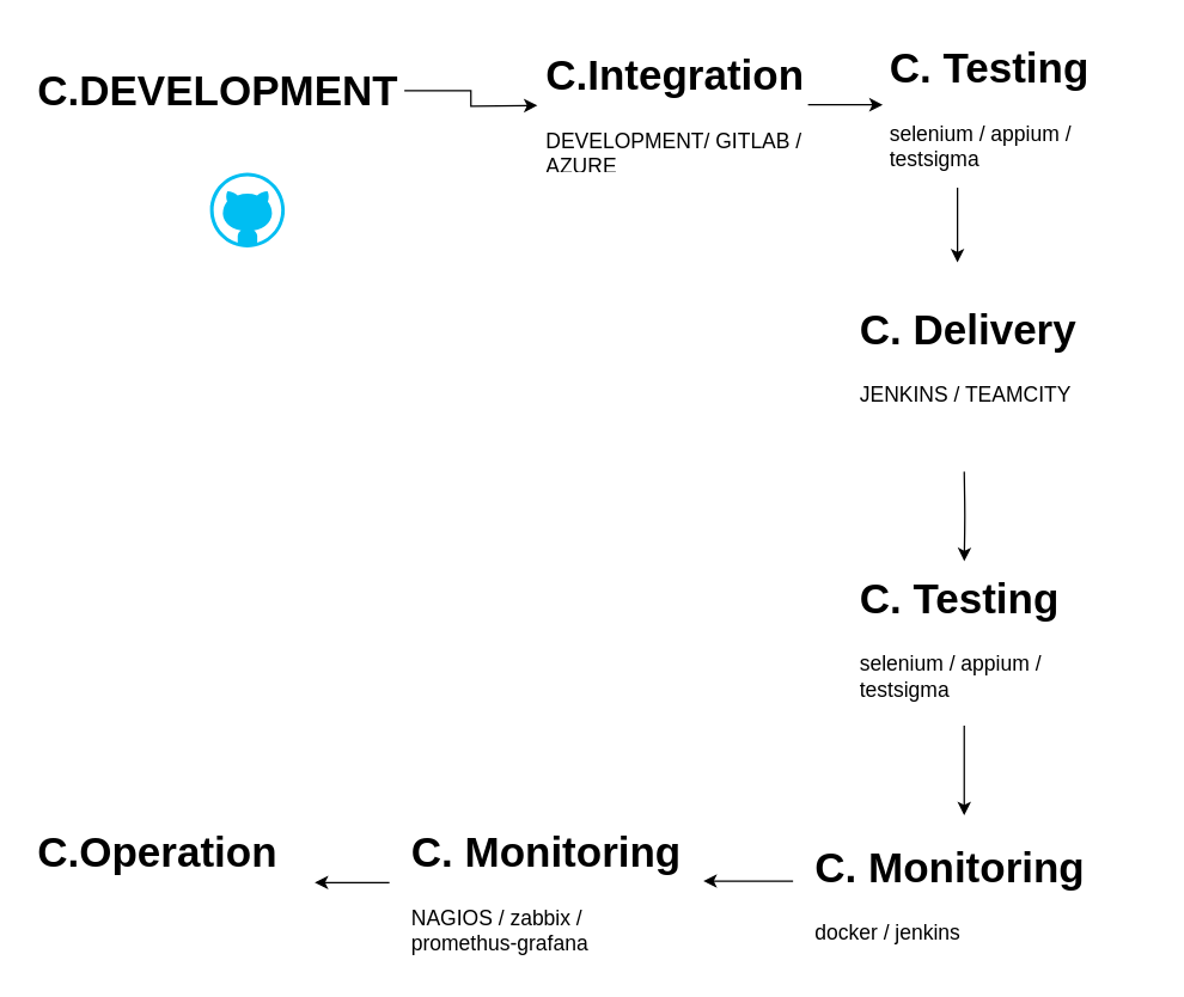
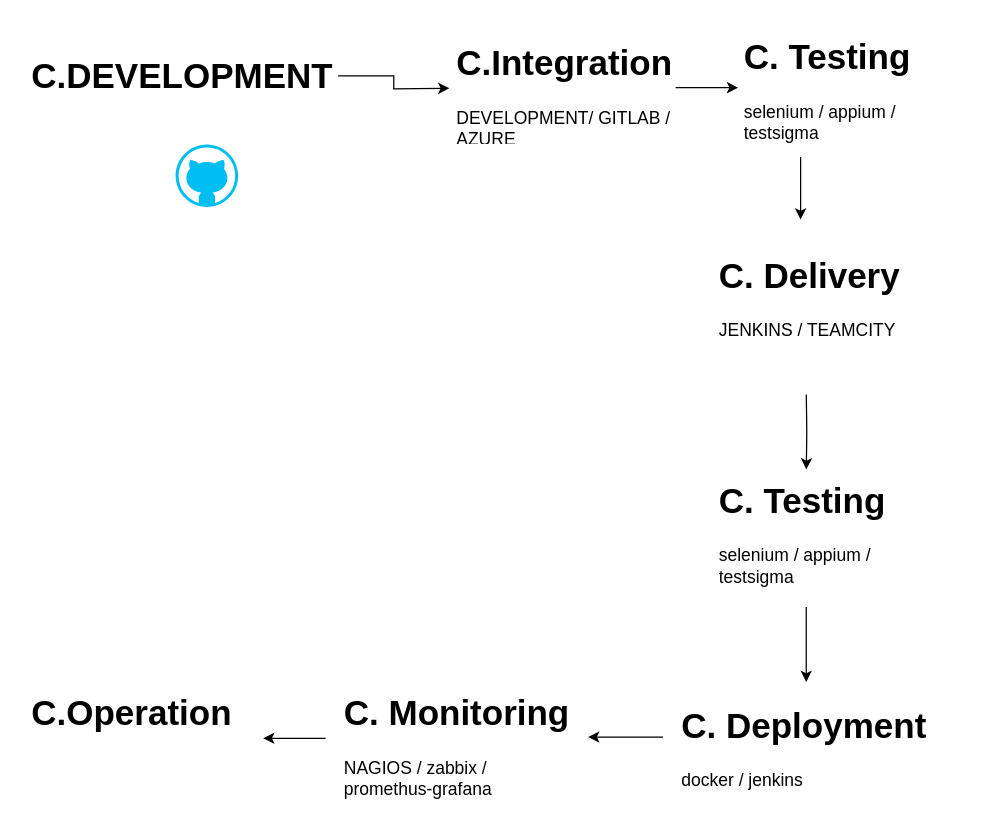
  <mxCell id="0" />
  <mxCell id="1" parent="0" />
  <mxCell id="2" style="edgeStyle=orthogonalEdgeStyle;rounded=0;orthogonalLoop=1;jettySize=auto;html=1;fontSize=14;" edge="1" parent="1" source="3"><mxGeometry relative="1" as="geometry"><mxPoint x="359" y="70" as="targetPoint" /></mxGeometry></mxCell>
  <mxCell id="3" value="&lt;h1&gt;C.DEVELOPMENT&lt;/h1&gt;&lt;p&gt;&lt;br&gt;&lt;/p&gt;" style="text;html=1;strokeColor=none;fillColor=none;spacing=5;spacingTop=-20;whiteSpace=wrap;overflow=hidden;rounded=0;fontSize=14;" vertex="1" parent="1"><mxGeometry x="20" y="35" width="250" height="50" as="geometry" /></mxCell>
  <mxCell id="4" value="" style="verticalLabelPosition=bottom;html=1;verticalAlign=top;align=center;strokeColor=none;fillColor=#00BEF2;shape=mxgraph.azure.github_code;pointerEvents=1;fontSize=14;" vertex="1" parent="1"><mxGeometry x="140" y="115" width="50" height="50" as="geometry" /></mxCell>
  <mxCell id="5" value="&lt;h1&gt;C. Delivery&lt;/h1&gt;&lt;p&gt;JENKINS / TEAMCITY&lt;/p&gt;" style="text;html=1;strokeColor=none;fillColor=none;spacing=5;spacingTop=-20;whiteSpace=wrap;overflow=hidden;rounded=0;fontSize=14;" vertex="1" parent="1"><mxGeometry x="570" y="195" width="160" height="100" as="geometry" /></mxCell>
  <mxCell id="6" value="" style="endArrow=classic;html=1;fontSize=14;" edge="1" parent="1"><mxGeometry width="50" height="50" relative="1" as="geometry"><mxPoint x="540" y="69.5" as="sourcePoint" /><mxPoint x="590" y="69.5" as="targetPoint" /></mxGeometry></mxCell>
  <mxCell id="7" value="" style="shape=image;html=1;verticalAlign=top;verticalLabelPosition=bottom;labelBackgroundColor=#ffffff;imageAspect=0;aspect=fixed;image=https://cdn4.iconfinder.com/data/icons/logos-brands-5/24/jenkins-128.png;fontSize=14;" vertex="1" parent="1"><mxGeometry x="630" y="285" width="30" height="30" as="geometry" /></mxCell>
  <mxCell id="8" value="&lt;h1&gt;C. Testing&lt;/h1&gt;&lt;p&gt;selenium / appium / testsigma&lt;/p&gt;" style="text;html=1;strokeColor=none;fillColor=none;spacing=5;spacingTop=-20;whiteSpace=wrap;overflow=hidden;rounded=0;fontSize=14;" vertex="1" parent="1"><mxGeometry x="570" y="375" width="160" height="100" as="geometry" /></mxCell>
  <mxCell id="9" value="" style="endArrow=classic;html=1;fontSize=14;" edge="1" parent="1"><mxGeometry width="50" height="50" relative="1" as="geometry"><mxPoint x="644.5" y="315" as="sourcePoint" /><mxPoint x="644.5" y="375" as="targetPoint" /><Array as="points"><mxPoint x="645" y="345" /></Array></mxGeometry></mxCell>
- <mxCell id="10" value="&lt;h1&gt;C. Monitoring&lt;/h1&gt;&lt;p&gt;docker / jenkins&lt;/p&gt;" style="text;html=1;strokeColor=none;fillColor=none;spacing=5;spacingTop=-20;whiteSpace=wrap;overflow=hidden;rounded=0;fontSize=14;" vertex="1" parent="1"><mxGeometry x="540" y="555" width="230" height="90" as="geometry" /></mxCell>
+ <mxCell id="10" value="&lt;h1&gt;C. Deployment&lt;/h1&gt;&lt;p&gt;docker / jenkins&lt;/p&gt;" style="text;html=1;strokeColor=none;fillColor=none;spacing=5;spacingTop=-20;whiteSpace=wrap;overflow=hidden;rounded=0;fontSize=14;" vertex="1" parent="1"><mxGeometry x="540" y="555" width="230" height="90" as="geometry" /></mxCell>
  <mxCell id="11" value="&lt;h1&gt;&lt;span&gt;C.Integration&lt;/span&gt;&lt;/h1&gt;&lt;div&gt;DEVELOPMENT/ GITLAB / AZURE&lt;/div&gt;" style="text;html=1;strokeColor=none;fillColor=none;spacing=5;spacingTop=-20;whiteSpace=wrap;overflow=hidden;rounded=0;fontSize=14;" vertex="1" parent="1"><mxGeometry x="360" y="25" width="190" height="90" as="geometry" /></mxCell>
  <mxCell id="12" style="edgeStyle=orthogonalEdgeStyle;rounded=0;orthogonalLoop=1;jettySize=auto;html=1;exitX=0.5;exitY=1;exitDx=0;exitDy=0;fontSize=14;" edge="1" parent="1" source="11" target="11"><mxGeometry relative="1" as="geometry" /></mxCell>
  <mxCell id="13" value="" style="endArrow=classic;html=1;fontSize=14;" edge="1" parent="1"><mxGeometry width="50" height="50" relative="1" as="geometry"><mxPoint x="640" y="125" as="sourcePoint" /><mxPoint x="640" y="175" as="targetPoint" /></mxGeometry></mxCell>
  <mxCell id="14" value="" style="endArrow=classic;html=1;fontSize=14;" edge="1" parent="1"><mxGeometry width="50" height="50" relative="1" as="geometry"><mxPoint x="644.5" y="485" as="sourcePoint" /><mxPoint x="644.5" y="545" as="targetPoint" /></mxGeometry></mxCell>
  <mxCell id="15" value="&lt;h1&gt;&lt;span&gt;C. Monitoring&lt;/span&gt;&lt;br&gt;&lt;/h1&gt;&lt;div&gt;&lt;span&gt;NAGIOS / zabbix / promethus-grafana&lt;/span&gt;&lt;/div&gt;" style="text;html=1;strokeColor=none;fillColor=none;spacing=5;spacingTop=-20;whiteSpace=wrap;overflow=hidden;rounded=0;fontSize=14;" vertex="1" parent="1"><mxGeometry x="270" y="545" width="190" height="100" as="geometry" /></mxCell>
  <mxCell id="16" value="" style="endArrow=classic;html=1;fontSize=14;" edge="1" parent="1"><mxGeometry width="50" height="50" relative="1" as="geometry"><mxPoint x="530" y="589" as="sourcePoint" /><mxPoint x="470" y="589" as="targetPoint" /></mxGeometry></mxCell>
  <mxCell id="17" value="" style="endArrow=classic;html=1;fontSize=14;" edge="1" parent="1"><mxGeometry width="50" height="50" relative="1" as="geometry"><mxPoint x="260" y="590" as="sourcePoint" /><mxPoint x="210" y="590" as="targetPoint" /></mxGeometry></mxCell>
  <mxCell id="18" value="&lt;h1&gt;C.Operation&lt;/h1&gt;&lt;div&gt;&lt;br&gt;&lt;/div&gt;" style="text;html=1;strokeColor=none;fillColor=none;spacing=5;spacingTop=-20;whiteSpace=wrap;overflow=hidden;rounded=0;fontSize=14;" vertex="1" parent="1"><mxGeometry x="20" y="545" width="190" height="100" as="geometry" /></mxCell>
  <mxCell id="19" value="&lt;h1&gt;C. Testing&lt;/h1&gt;&lt;p&gt;selenium / appium / testsigma&lt;/p&gt;" style="text;html=1;strokeColor=none;fillColor=none;spacing=5;spacingTop=-20;whiteSpace=wrap;overflow=hidden;rounded=0;fontSize=14;" vertex="1" parent="1"><mxGeometry x="590" y="20" width="160" height="100" as="geometry" /></mxCell>
